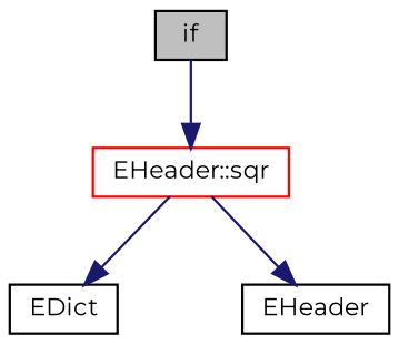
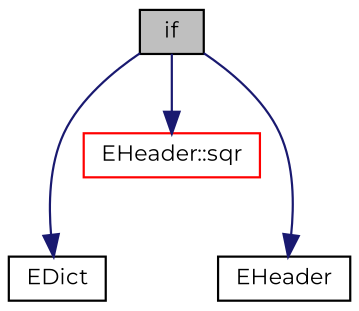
  digraph {
    fontname=Montserrat
    rankdir=TB
    node [color=black fontname=Montserrat fontsize=10 shape=record]
    edge [color=midnightblue fontname=Montserrat fontsize=10 labelfontname=Helvetica labelfontsize=10 style=solid]
    n1 [fillcolor=grey75 fontcolor=black height=0.2 label=if style=filled width=0.4]
    n2 [height=0.2 label=EDict width=0.4]
    n3 [height=0.2 label=EHeader width=0.4]
    n4 [color=red height=0.2 label="EHeader::sqr" width=0.4]
-   n4 -> n2
-   n4 -> n3
+   n1 -> n2
+   n1 -> n3
    n1 -> n4
  }
